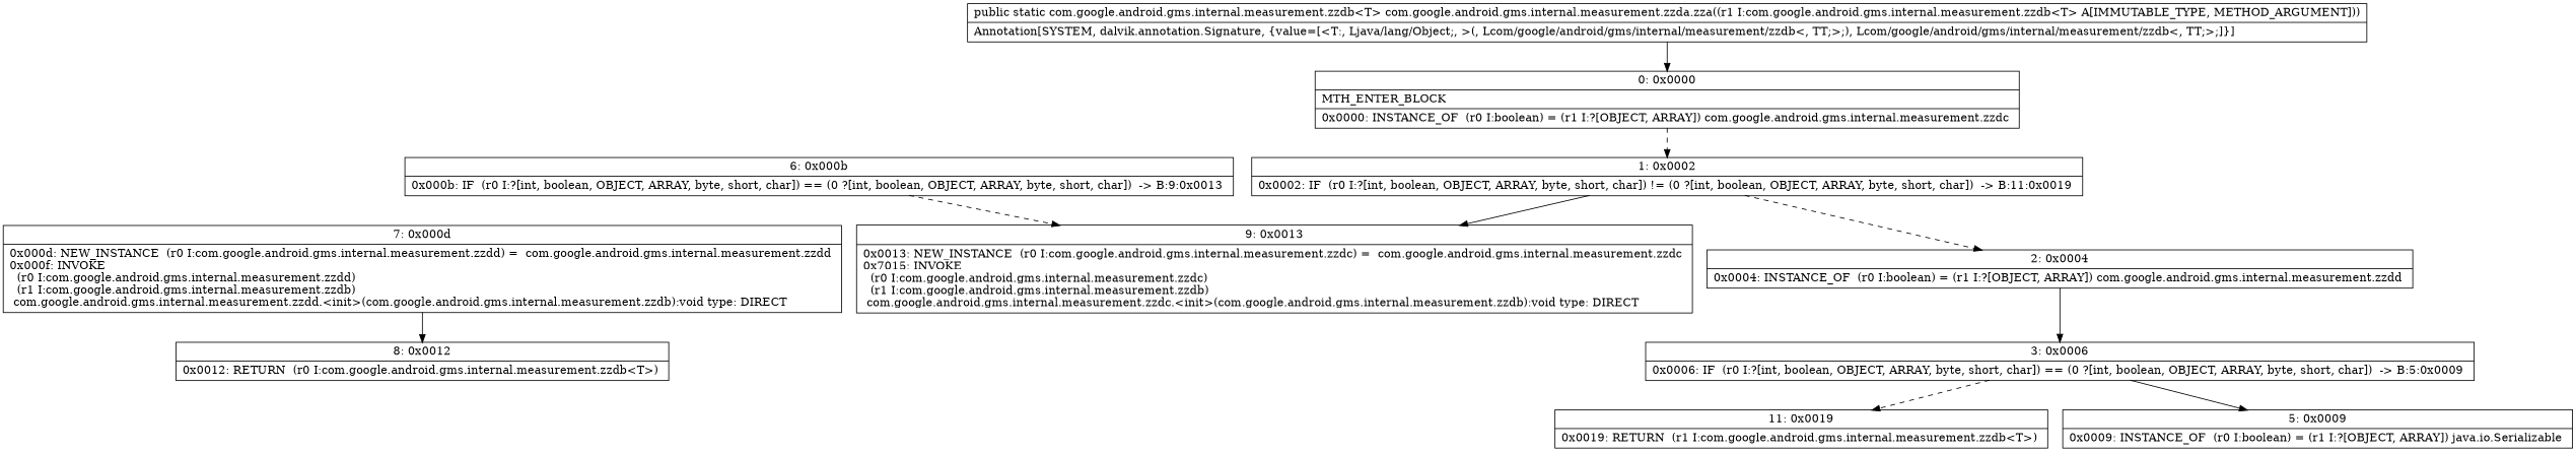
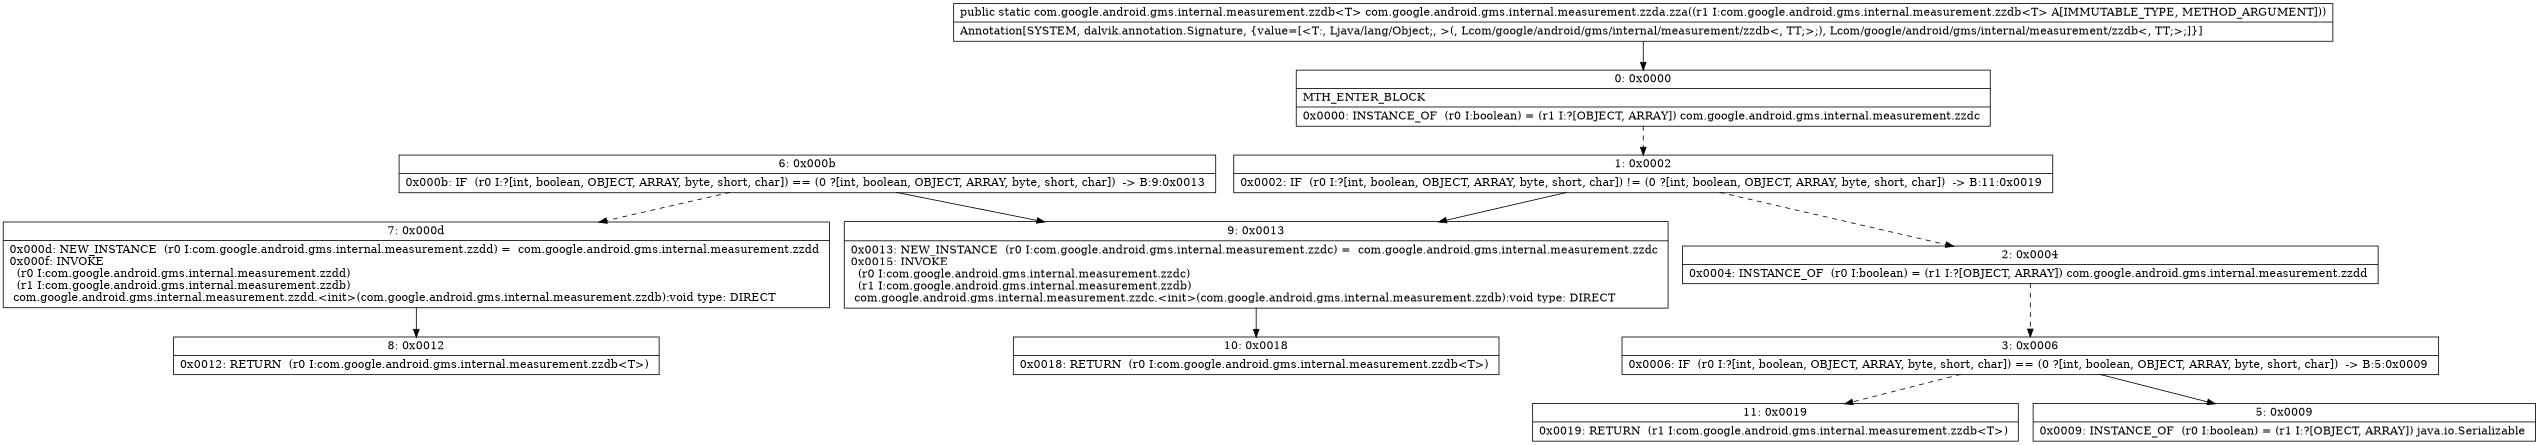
  digraph {
    node [shape=record]
    n1 [label="{0\:\ 0x0000|MTH_ENTER_BLOCK\l|0x0000: INSTANCE_OF  (r0 I:boolean) = (r1 I:?[OBJECT, ARRAY]) com.google.android.gms.internal.measurement.zzdc \l}"]
    n2 [label="{1\:\ 0x0002|0x0002: IF  (r0 I:?[int, boolean, OBJECT, ARRAY, byte, short, char]) != (0 ?[int, boolean, OBJECT, ARRAY, byte, short, char])  \-\> B:11:0x0019 \l}"]
    n3 [label="{2\:\ 0x0004|0x0004: INSTANCE_OF  (r0 I:boolean) = (r1 I:?[OBJECT, ARRAY]) com.google.android.gms.internal.measurement.zzdd \l}"]
-   n4 [label="{9\:\ 0x0013|0x0013: NEW_INSTANCE  (r0 I:com.google.android.gms.internal.measurement.zzdc) =  com.google.android.gms.internal.measurement.zzdc \l0x7015: INVOKE  \l  (r0 I:com.google.android.gms.internal.measurement.zzdc)\l  (r1 I:com.google.android.gms.internal.measurement.zzdb)\l com.google.android.gms.internal.measurement.zzdc.\<init\>(com.google.android.gms.internal.measurement.zzdb):void type: DIRECT \l}"]
+   n4 [label="{9\:\ 0x0013|0x0013: NEW_INSTANCE  (r0 I:com.google.android.gms.internal.measurement.zzdc) =  com.google.android.gms.internal.measurement.zzdc \l0x0015: INVOKE  \l  (r0 I:com.google.android.gms.internal.measurement.zzdc)\l  (r1 I:com.google.android.gms.internal.measurement.zzdb)\l com.google.android.gms.internal.measurement.zzdc.\<init\>(com.google.android.gms.internal.measurement.zzdb):void type: DIRECT \l}"]
    n5 [label="{3\:\ 0x0006|0x0006: IF  (r0 I:?[int, boolean, OBJECT, ARRAY, byte, short, char]) == (0 ?[int, boolean, OBJECT, ARRAY, byte, short, char])  \-\> B:5:0x0009 \l}"]
    n6 [label="{11\:\ 0x0019|0x0019: RETURN  (r1 I:com.google.android.gms.internal.measurement.zzdb\<T\>) \l}"]
    n7 [label="{5\:\ 0x0009|0x0009: INSTANCE_OF  (r0 I:boolean) = (r1 I:?[OBJECT, ARRAY]) java.io.Serializable \l}"]
    n8 [label="{6\:\ 0x000b|0x000b: IF  (r0 I:?[int, boolean, OBJECT, ARRAY, byte, short, char]) == (0 ?[int, boolean, OBJECT, ARRAY, byte, short, char])  \-\> B:9:0x0013 \l}"]
    n9 [label="{7\:\ 0x000d|0x000d: NEW_INSTANCE  (r0 I:com.google.android.gms.internal.measurement.zzdd) =  com.google.android.gms.internal.measurement.zzdd \l0x000f: INVOKE  \l  (r0 I:com.google.android.gms.internal.measurement.zzdd)\l  (r1 I:com.google.android.gms.internal.measurement.zzdb)\l com.google.android.gms.internal.measurement.zzdd.\<init\>(com.google.android.gms.internal.measurement.zzdb):void type: DIRECT \l}"]
    n10 [label="{8\:\ 0x0012|0x0012: RETURN  (r0 I:com.google.android.gms.internal.measurement.zzdb\<T\>) \l}"]
+   n11 [label="{10\:\ 0x0018|0x0018: RETURN  (r0 I:com.google.android.gms.internal.measurement.zzdb\<T\>) \l}"]
    n12 [label="{public static com.google.android.gms.internal.measurement.zzdb\<T\> com.google.android.gms.internal.measurement.zzda.zza((r1 I:com.google.android.gms.internal.measurement.zzdb\<T\> A[IMMUTABLE_TYPE, METHOD_ARGUMENT]))  | Annotation[SYSTEM, dalvik.annotation.Signature, \{value=[\<T:, Ljava\/lang\/Object;, \>(, Lcom\/google\/android\/gms\/internal\/measurement\/zzdb\<, TT;\>;), Lcom\/google\/android\/gms\/internal\/measurement\/zzdb\<, TT;\>;]\}]\l}"]
    n1 -> n2 [style=dashed]
    n2 -> n3 [style=dashed]
    n2 -> n4
-   n3 -> n5
+   n3 -> n5 [style=dashed]
+   n4 -> n11
    n5 -> n6 [style=dashed]
    n5 -> n7
-   n8 -> n4 [style=dashed]
+   n8 -> n4
+   n8 -> n9 [style=dashed]
    n9 -> n10
    n12 -> n1
  }
